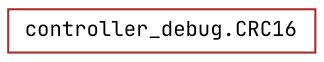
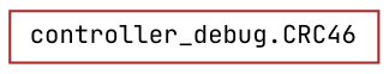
  digraph {
    rankdir=LR
    fontname="JetBrains Mono"
-   n1 [color=brown fillcolor=white fontname="JetBrains Mono" fontsize=10 height=0.2 label="controller_debug.CRC16" shape=record style=filled width=0.4]
+   n1 [color=brown fillcolor=white fontname="JetBrains Mono" fontsize=10 height=0.2 label="controller_debug.CRC46" shape=record style=filled width=0.4]
  }
